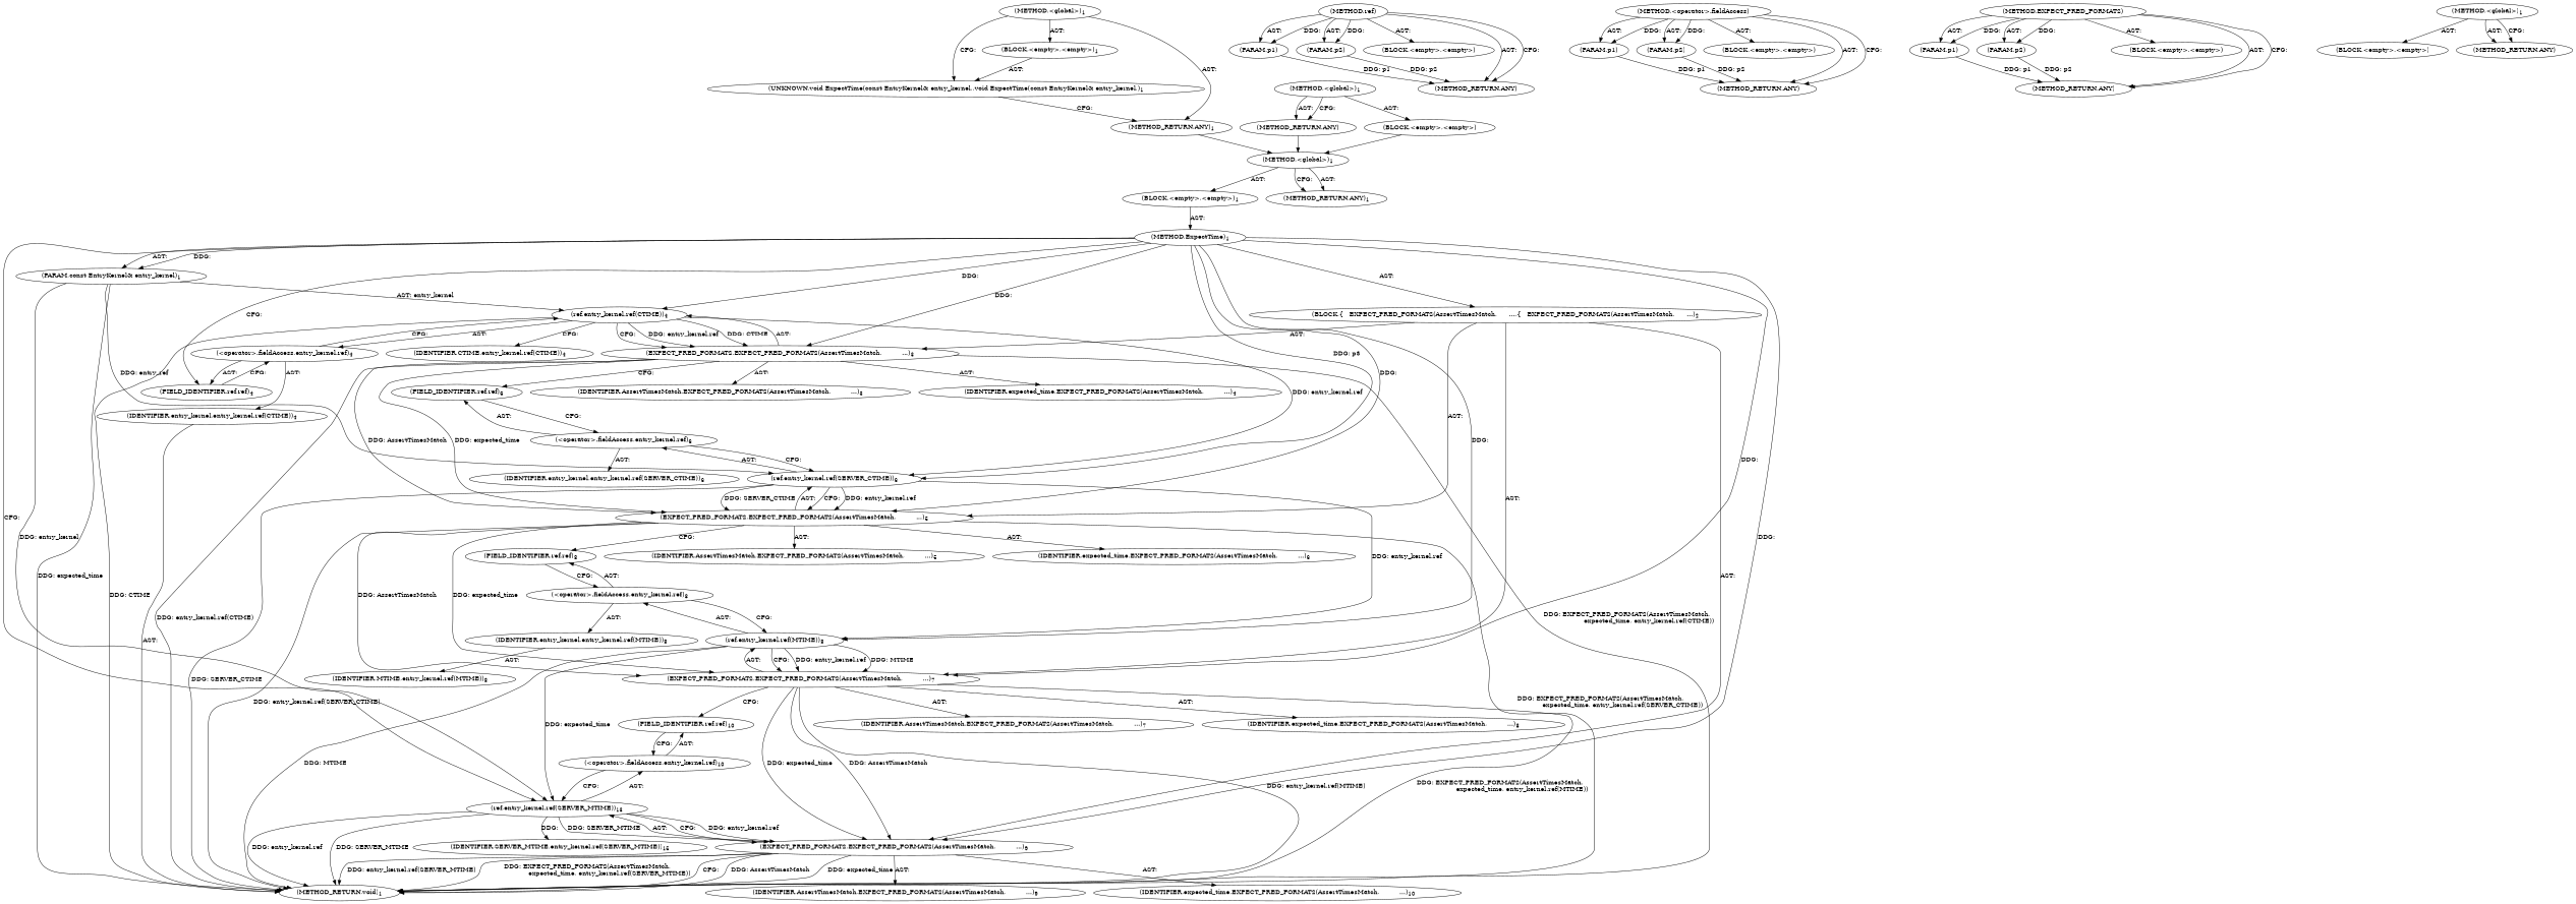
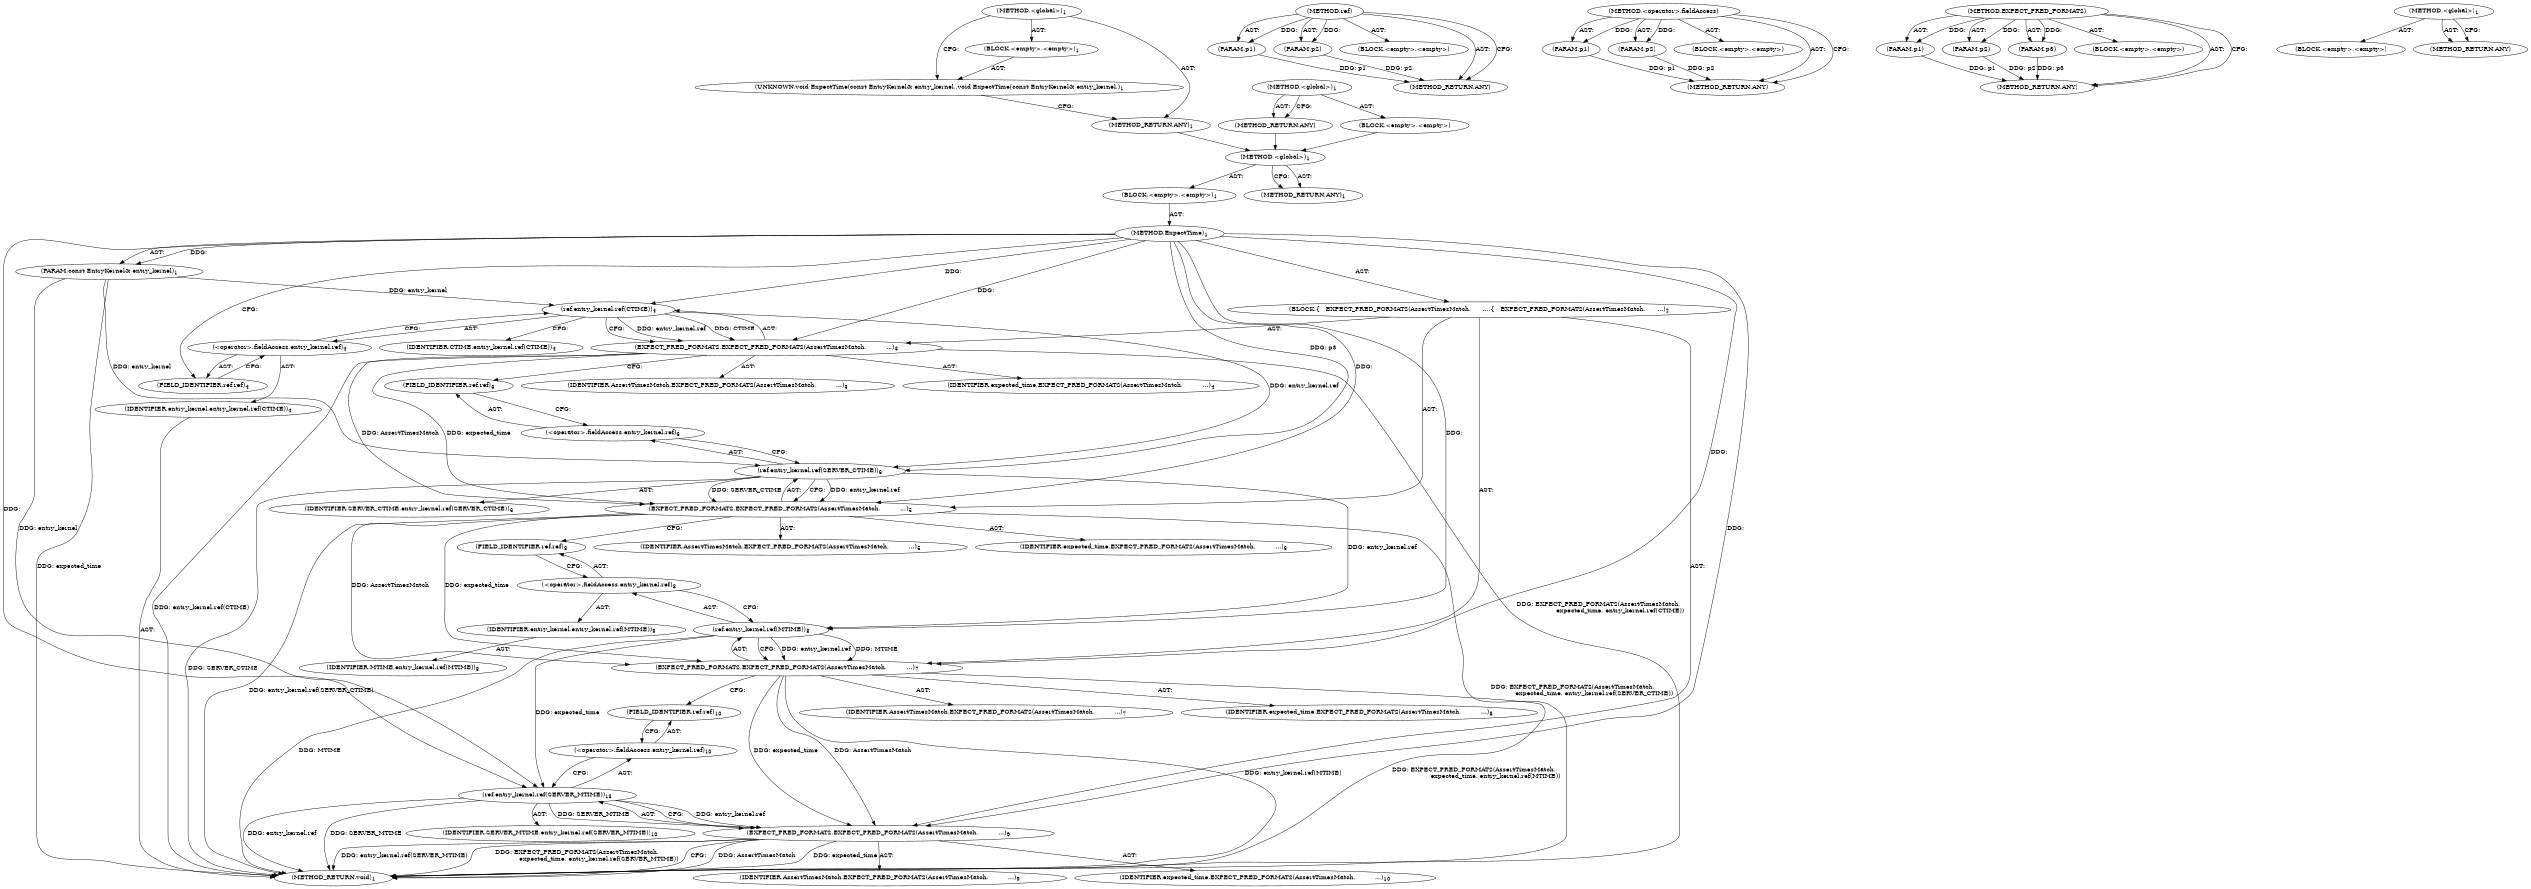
  digraph {
    n1 [label=<(METHOD,&lt;global&gt;)<SUB>1</SUB>>]
    n2 [label=<(BLOCK,&lt;empty&gt;,&lt;empty&gt;)<SUB>1</SUB>>]
    n3 [label=<(METHOD_RETURN,ANY)<SUB>1</SUB>>]
    n4 [label=<(METHOD,ExpectTime)<SUB>1</SUB>>]
    n5 [label=<(PARAM,const EntryKernel&amp; entry_kernel)<SUB>1</SUB>>]
    n6 [label=<(BLOCK,{   EXPECT_PRED_FORMAT2(AssertTimesMatch,      ...,{   EXPECT_PRED_FORMAT2(AssertTimesMatch,      ...)<SUB>2</SUB>>]
    n7 [label=<(EXPECT_PRED_FORMAT2,EXPECT_PRED_FORMAT2(AssertTimesMatch,          ...)<SUB>3</SUB>>]
    n8 [label=<(ref,entry_kernel.ref(CTIME))<SUB>4</SUB>>]
    n9 [label=<(FIELD_IDENTIFIER,ref,ref)<SUB>4</SUB>>]
    n10 [label=<(EXPECT_PRED_FORMAT2,EXPECT_PRED_FORMAT2(AssertTimesMatch,          ...)<SUB>5</SUB>>]
    n11 [label=<(ref,entry_kernel.ref(SERVER_CTIME))<SUB>6</SUB>>]
    n12 [label=<(EXPECT_PRED_FORMAT2,EXPECT_PRED_FORMAT2(AssertTimesMatch,          ...)<SUB>7</SUB>>]
    n13 [label=<(ref,entry_kernel.ref(MTIME))<SUB>8</SUB>>]
    n14 [label=<(EXPECT_PRED_FORMAT2,EXPECT_PRED_FORMAT2(AssertTimesMatch,          ...)<SUB>9</SUB>>]
    n15 [label=<(ref,entry_kernel.ref(SERVER_MTIME))<SUB>13</SUB>>]
    n16 [label=<(METHOD_RETURN,void)<SUB>1</SUB>>]
    n17 [label=<(IDENTIFIER,AssertTimesMatch,EXPECT_PRED_FORMAT2(AssertTimesMatch,          ...)<SUB>3</SUB>>]
    n18 [label=<(IDENTIFIER,expected_time,EXPECT_PRED_FORMAT2(AssertTimesMatch,          ...)<SUB>4</SUB>>]
    n19 [label=<(FIELD_IDENTIFIER,ref,ref)<SUB>6</SUB>>]
    n20 [label=<(&lt;operator&gt;.fieldAccess,entry_kernel.ref)<SUB>4</SUB>>]
    n21 [label=<(IDENTIFIER,CTIME,entry_kernel.ref(CTIME))<SUB>4</SUB>>]
    n22 [label=<(IDENTIFIER,AssertTimesMatch,EXPECT_PRED_FORMAT2(AssertTimesMatch,          ...)<SUB>5</SUB>>]
    n23 [label=<(IDENTIFIER,expected_time,EXPECT_PRED_FORMAT2(AssertTimesMatch,          ...)<SUB>6</SUB>>]
    n24 [label=<(FIELD_IDENTIFIER,ref,ref)<SUB>8</SUB>>]
    n25 [label=<(&lt;operator&gt;.fieldAccess,entry_kernel.ref)<SUB>6</SUB>>]
+   n26 [label=<(IDENTIFIER,SERVER_CTIME,entry_kernel.ref(SERVER_CTIME))<SUB>6</SUB>>]
    n27 [label=<(IDENTIFIER,AssertTimesMatch,EXPECT_PRED_FORMAT2(AssertTimesMatch,          ...)<SUB>7</SUB>>]
    n28 [label=<(IDENTIFIER,expected_time,EXPECT_PRED_FORMAT2(AssertTimesMatch,          ...)<SUB>8</SUB>>]
    n29 [label=<(FIELD_IDENTIFIER,ref,ref)<SUB>10</SUB>>]
    n30 [label=<(&lt;operator&gt;.fieldAccess,entry_kernel.ref)<SUB>8</SUB>>]
    n31 [label=<(IDENTIFIER,AssertTimesMatch,EXPECT_PRED_FORMAT2(AssertTimesMatch,          ...)<SUB>9</SUB>>]
    n32 [label=<(IDENTIFIER,expected_time,EXPECT_PRED_FORMAT2(AssertTimesMatch,          ...)<SUB>10</SUB>>]
    n33 [label=<(&lt;operator&gt;.fieldAccess,entry_kernel.ref)<SUB>10</SUB>>]
-   n34 [label=<(IDENTIFIER,SERVER_MTIME,entry_kernel.ref(SERVER_MTIME))<SUB>15</SUB>>]
+   n34 [label=<(IDENTIFIER,SERVER_MTIME,entry_kernel.ref(SERVER_MTIME))<SUB>10</SUB>>]
    n35 [label=<(IDENTIFIER,entry_kernel,entry_kernel.ref(CTIME))<SUB>4</SUB>>]
-   n36 [label=<(IDENTIFIER,entry_kernel,entry_kernel.ref(SERVER_CTIME))<SUB>6</SUB>>]
    n37 [label=<(IDENTIFIER,entry_kernel,entry_kernel.ref(MTIME))<SUB>8</SUB>>]
    n38 [label=<(IDENTIFIER,MTIME,entry_kernel.ref(MTIME))<SUB>8</SUB>>]
    n39 [label=<(METHOD,ref)>]
    n40 [label=<(PARAM,p1)>]
    n41 [label=<(PARAM,p2)>]
    n42 [label=<(BLOCK,&lt;empty&gt;,&lt;empty&gt;)>]
    n43 [label=<(METHOD_RETURN,ANY)>]
    n44 [label=<(METHOD,&lt;operator&gt;.fieldAccess)>]
    n45 [label=<(PARAM,p1)>]
    n46 [label=<(PARAM,p2)>]
    n47 [label=<(BLOCK,&lt;empty&gt;,&lt;empty&gt;)>]
    n48 [label=<(METHOD_RETURN,ANY)>]
    n49 [label=<(METHOD,EXPECT_PRED_FORMAT2)>]
    n50 [label=<(PARAM,p1)>]
    n51 [label=<(PARAM,p2)>]
+   n52 [label=<(PARAM,p3)>]
    n53 [label=<(BLOCK,&lt;empty&gt;,&lt;empty&gt;)>]
    n54 [label=<(METHOD_RETURN,ANY)>]
    n55 [label=<(METHOD,&lt;global&gt;)<SUB>1</SUB>>]
    n56 [label=<(BLOCK,&lt;empty&gt;,&lt;empty&gt;)>]
    n57 [label=<(METHOD_RETURN,ANY)>]
    n58 [label=<(METHOD,&lt;global&gt;)<SUB>1</SUB>>]
    n59 [label=<(BLOCK,&lt;empty&gt;,&lt;empty&gt;)<SUB>1</SUB>>]
    n60 [label=<(UNKNOWN,void ExpectTime(const EntryKernel&amp; entry_kernel,,void ExpectTime(const EntryKernel&amp; entry_kernel,)<SUB>1</SUB>>]
    n61 [label=<(METHOD_RETURN,ANY)<SUB>1</SUB>>]
    n62 [label=<(METHOD,&lt;global&gt;)<SUB>1</SUB>>]
    n63 [label=<(BLOCK,&lt;empty&gt;,&lt;empty&gt;)>]
    n64 [label=<(METHOD_RETURN,ANY)>]
    n1 -> n2 [label="AST: "]
    n1 -> n3 [label="AST: "]
    n1 -> n3 [label="CFG: "]
    n2 -> n4 [label="AST: "]
    n4 -> n5 [label="AST: "]
    n4 -> n5 [label="DDG: "]
    n4 -> n6 [label="AST: "]
    n4 -> n7 [label="DDG: "]
    n4 -> n8 [label="DDG: "]
    n4 -> n9 [label="CFG: "]
    n4 -> n10 [label="DDG: "]
    n4 -> n11 [label="DDG: p3"]
    n4 -> n12 [label="DDG: "]
    n4 -> n13 [label="DDG: "]
    n4 -> n14 [label="DDG: "]
-   n4 -> n15 [label="CFG: "]
-   n5 -> n8 [label="AST: entry_kernel"]
-   n5 -> n11 [label="DDG: entry_ref"]
+   n4 -> n15 [label="DDG: "]
+   n5 -> n8 [label="DDG: entry_kernel"]
+   n5 -> n11 [label="DDG: entry_kernel"]
    n5 -> n15 [label="DDG: entry_kernel"]
    n5 -> n16 [label="DDG: expected_time"]
    n6 -> n7 [label="AST: "]
    n6 -> n10 [label="AST: "]
    n6 -> n12 [label="AST: "]
    n6 -> n14 [label="AST: "]
    n7 -> n8 [label="AST: "]
    n7 -> n10 [label="DDG: AssertTimesMatch"]
    n7 -> n10 [label="DDG: expected_time"]
    n7 -> n16 [label="DDG: entry_kernel.ref(CTIME)"]
    n7 -> n16 [label="DDG: EXPECT_PRED_FORMAT2(AssertTimesMatch,\n                      expected_time, entry_kernel.ref(CTIME))"]
    n7 -> n17 [label="AST: "]
    n7 -> n18 [label="AST: "]
    n7 -> n19 [label="CFG: "]
    n8 -> n7 [label="CFG: "]
    n8 -> n7 [label="DDG: entry_kernel.ref"]
    n8 -> n7 [label="DDG: CTIME"]
    n8 -> n11 [label="DDG: entry_kernel.ref"]
-   n8 -> n16 [label="DDG: CTIME"]
    n8 -> n20 [label="AST: "]
    n8 -> n21 [label="CFG: "]
    n9 -> n20 [label="CFG: "]
    n10 -> n11 [label="AST: "]
    n10 -> n12 [label="DDG: AssertTimesMatch"]
    n10 -> n12 [label="DDG: expected_time"]
    n10 -> n16 [label="DDG: entry_kernel.ref(SERVER_CTIME)"]
    n10 -> n16 [label="DDG: EXPECT_PRED_FORMAT2(AssertTimesMatch,\n                      expected_time, entry_kernel.ref(SERVER_CTIME))"]
    n10 -> n22 [label="AST: "]
    n10 -> n23 [label="AST: "]
    n10 -> n24 [label="CFG: "]
    n11 -> n10 [label="CFG: "]
    n11 -> n10 [label="DDG: entry_kernel.ref"]
    n11 -> n10 [label="DDG: SERVER_CTIME"]
    n11 -> n13 [label="DDG: entry_kernel.ref"]
    n11 -> n16 [label="DDG: SERVER_CTIME"]
    n11 -> n25 [label="AST: "]
+   n11 -> n26 [label="AST: "]
    n12 -> n13 [label="AST: "]
    n12 -> n14 [label="DDG: AssertTimesMatch"]
    n12 -> n14 [label="DDG: expected_time"]
    n12 -> n16 [label="DDG: entry_kernel.ref(MTIME)"]
    n12 -> n16 [label="DDG: EXPECT_PRED_FORMAT2(AssertTimesMatch,\n                      expected_time, entry_kernel.ref(MTIME))"]
    n12 -> n27 [label="AST: "]
    n12 -> n28 [label="AST: "]
    n12 -> n29 [label="CFG: "]
    n13 -> n12 [label="CFG: "]
    n13 -> n12 [label="DDG: entry_kernel.ref"]
    n13 -> n12 [label="DDG: MTIME"]
    n13 -> n15 [label="DDG: expected_time"]
    n13 -> n16 [label="DDG: MTIME"]
    n13 -> n30 [label="AST: "]
    n14 -> n15 [label="AST: "]
    n14 -> n16 [label="CFG: "]
    n14 -> n16 [label="DDG: AssertTimesMatch"]
    n14 -> n16 [label="DDG: expected_time"]
    n14 -> n16 [label="DDG: entry_kernel.ref(SERVER_MTIME)"]
    n14 -> n16 [label="DDG: EXPECT_PRED_FORMAT2(AssertTimesMatch,\n                      expected_time, entry_kernel.ref(SERVER_MTIME))"]
    n14 -> n31 [label="AST: "]
    n14 -> n32 [label="AST: "]
    n15 -> n14 [label="CFG: "]
    n15 -> n14 [label="DDG: entry_kernel.ref"]
    n15 -> n14 [label="DDG: SERVER_MTIME"]
    n15 -> n16 [label="DDG: entry_kernel.ref"]
    n15 -> n16 [label="DDG: SERVER_MTIME"]
    n15 -> n33 [label="AST: "]
-   n15 -> n34 [label="DDG: "]
+   n15 -> n34 [label="AST: "]
    n19 -> n25 [label="CFG: "]
    n20 -> n8 [label="CFG: "]
    n20 -> n9 [label="AST: "]
    n20 -> n35 [label="AST: "]
    n24 -> n30 [label="CFG: "]
    n25 -> n11 [label="CFG: "]
    n25 -> n19 [label="AST: "]
-   n25 -> n36 [label="AST: "]
    n29 -> n33 [label="CFG: "]
    n30 -> n13 [label="CFG: "]
    n30 -> n24 [label="AST: "]
    n30 -> n37 [label="AST: "]
    n33 -> n15 [label="CFG: "]
    n33 -> n29 [label="AST: "]
    n35 -> n16 [label="AST: "]
    n37 -> n38 [label="AST: "]
    n39 -> n40 [label="AST: "]
    n39 -> n40 [label="DDG: "]
    n39 -> n41 [label="AST: "]
    n39 -> n41 [label="DDG: "]
    n39 -> n42 [label="AST: "]
    n39 -> n43 [label="AST: "]
    n39 -> n43 [label="CFG: "]
    n40 -> n43 [label="DDG: p1"]
    n41 -> n43 [label="DDG: p2"]
    n44 -> n45 [label="AST: "]
    n44 -> n45 [label="DDG: "]
    n44 -> n46 [label="AST: "]
    n44 -> n46 [label="DDG: "]
    n44 -> n47 [label="AST: "]
    n44 -> n48 [label="AST: "]
    n44 -> n48 [label="CFG: "]
    n45 -> n48 [label="DDG: p1"]
    n46 -> n48 [label="DDG: p2"]
    n49 -> n50 [label="AST: "]
    n49 -> n50 [label="DDG: "]
    n49 -> n51 [label="AST: "]
    n49 -> n51 [label="DDG: "]
+   n49 -> n52 [label="AST: "]
+   n49 -> n52 [label="DDG: "]
    n49 -> n53 [label="AST: "]
    n49 -> n54 [label="AST: "]
    n49 -> n54 [label="CFG: "]
    n50 -> n54 [label="DDG: p1"]
    n51 -> n54 [label="DDG: p2"]
+   n52 -> n54 [label="DDG: p3"]
    n55 -> n56 [label="AST: "]
    n55 -> n57 [label="AST: "]
    n55 -> n57 [label="CFG: "]
    n58 -> n59 [label="AST: "]
    n58 -> n60 [label="CFG: "]
    n58 -> n61 [label="AST: "]
    n59 -> n60 [label="AST: "]
    n60 -> n61 [label="CFG: "]
    n61 -> n1
    n62 -> n63 [label="AST: "]
    n62 -> n64 [label="AST: "]
    n62 -> n64 [label="CFG: "]
    n63 -> n1
    n64 -> n1
  }
